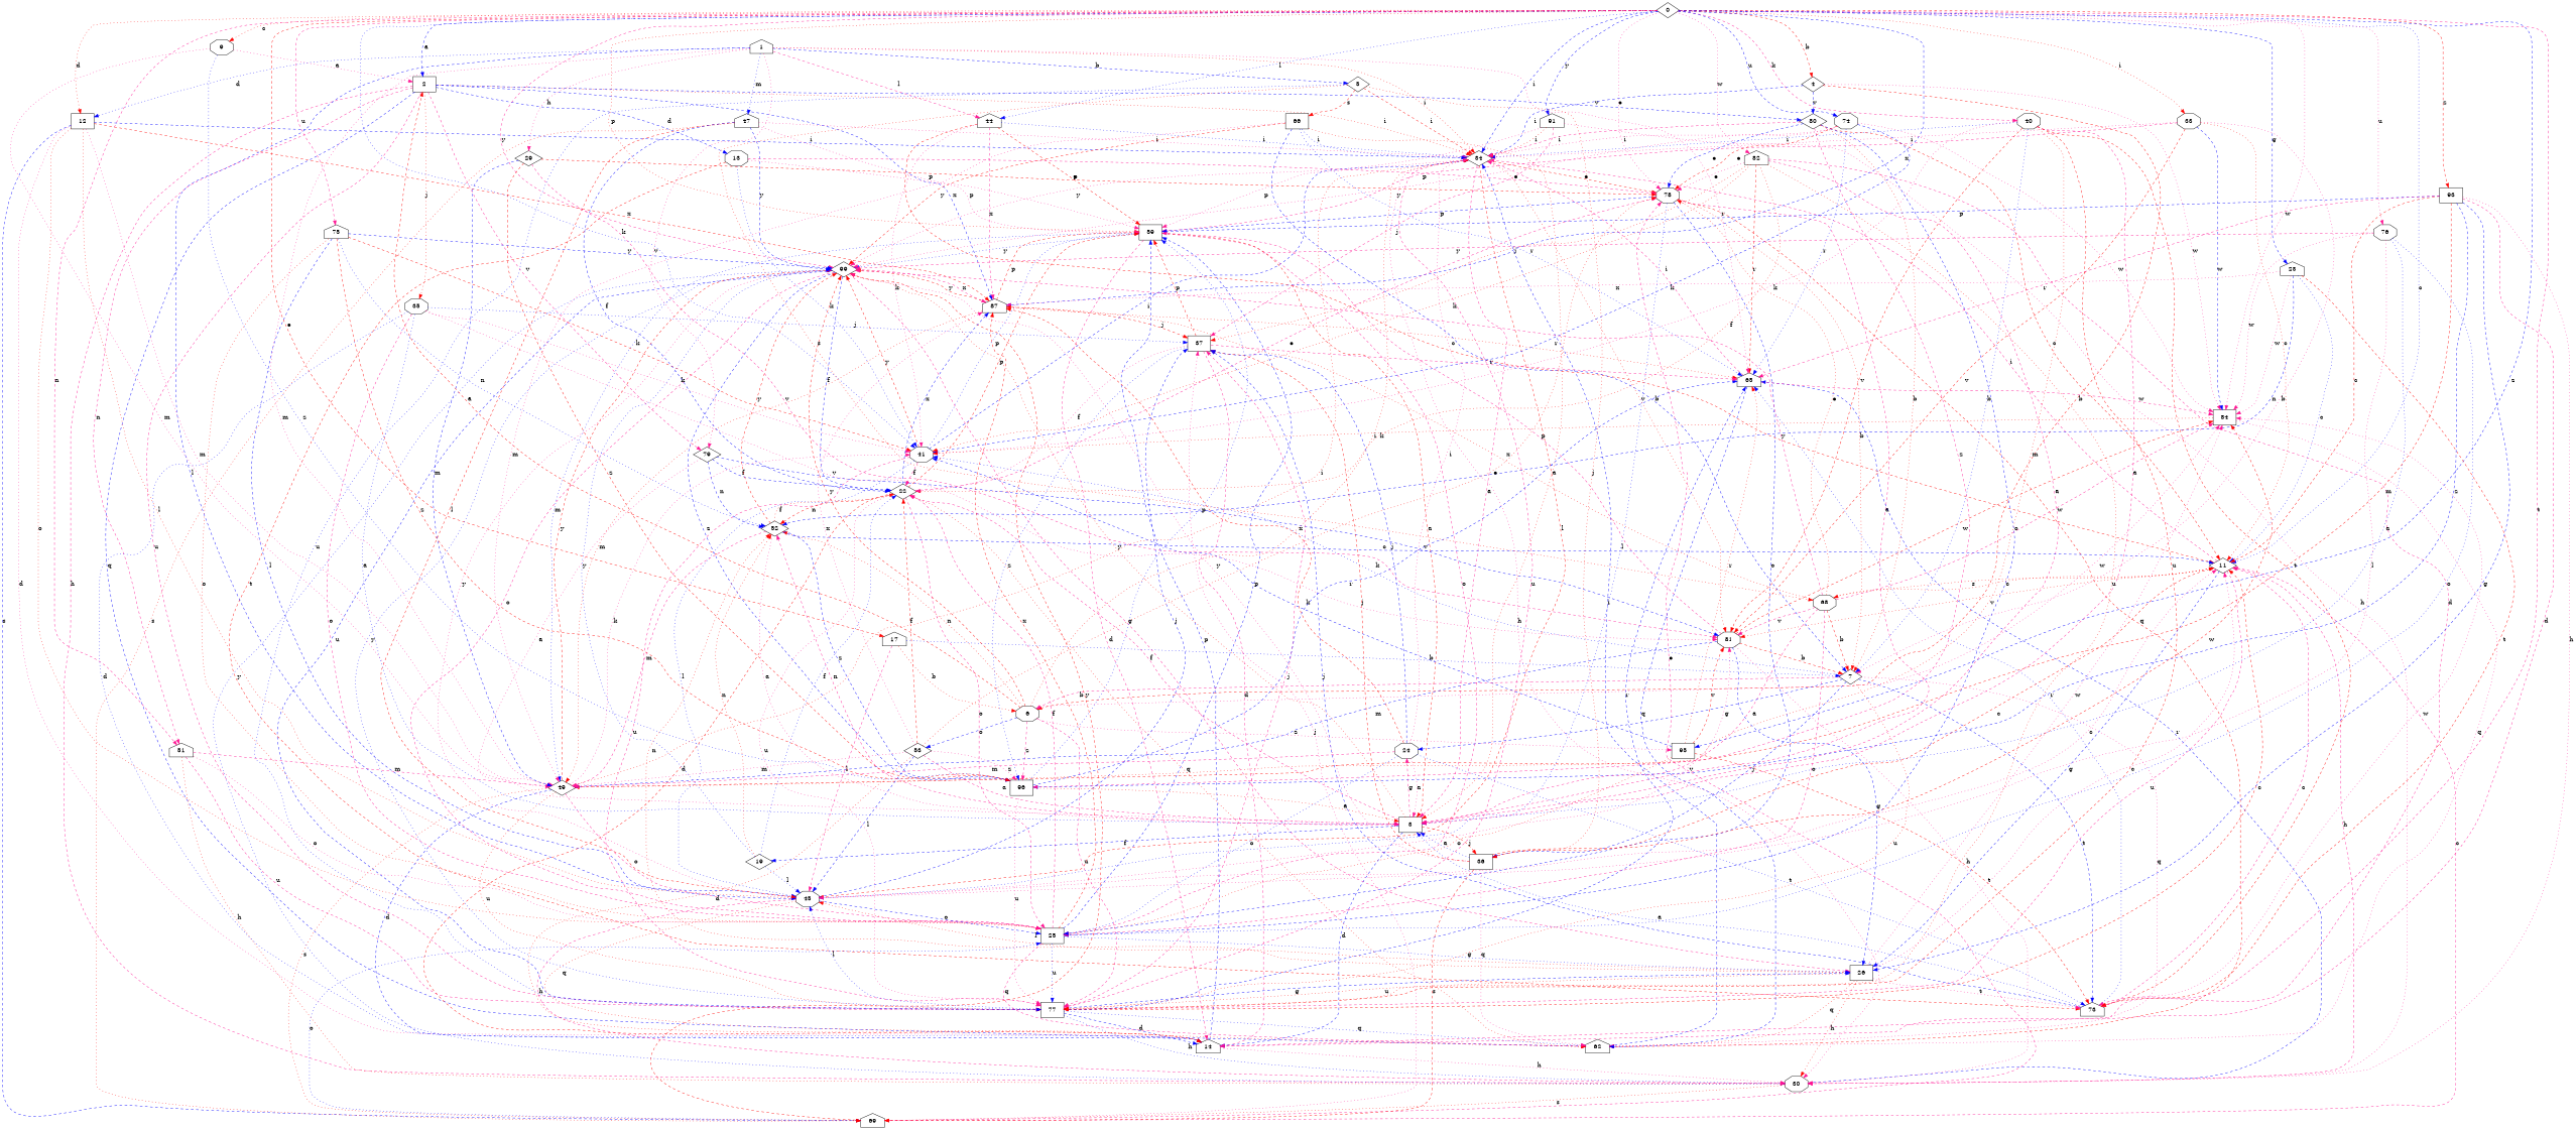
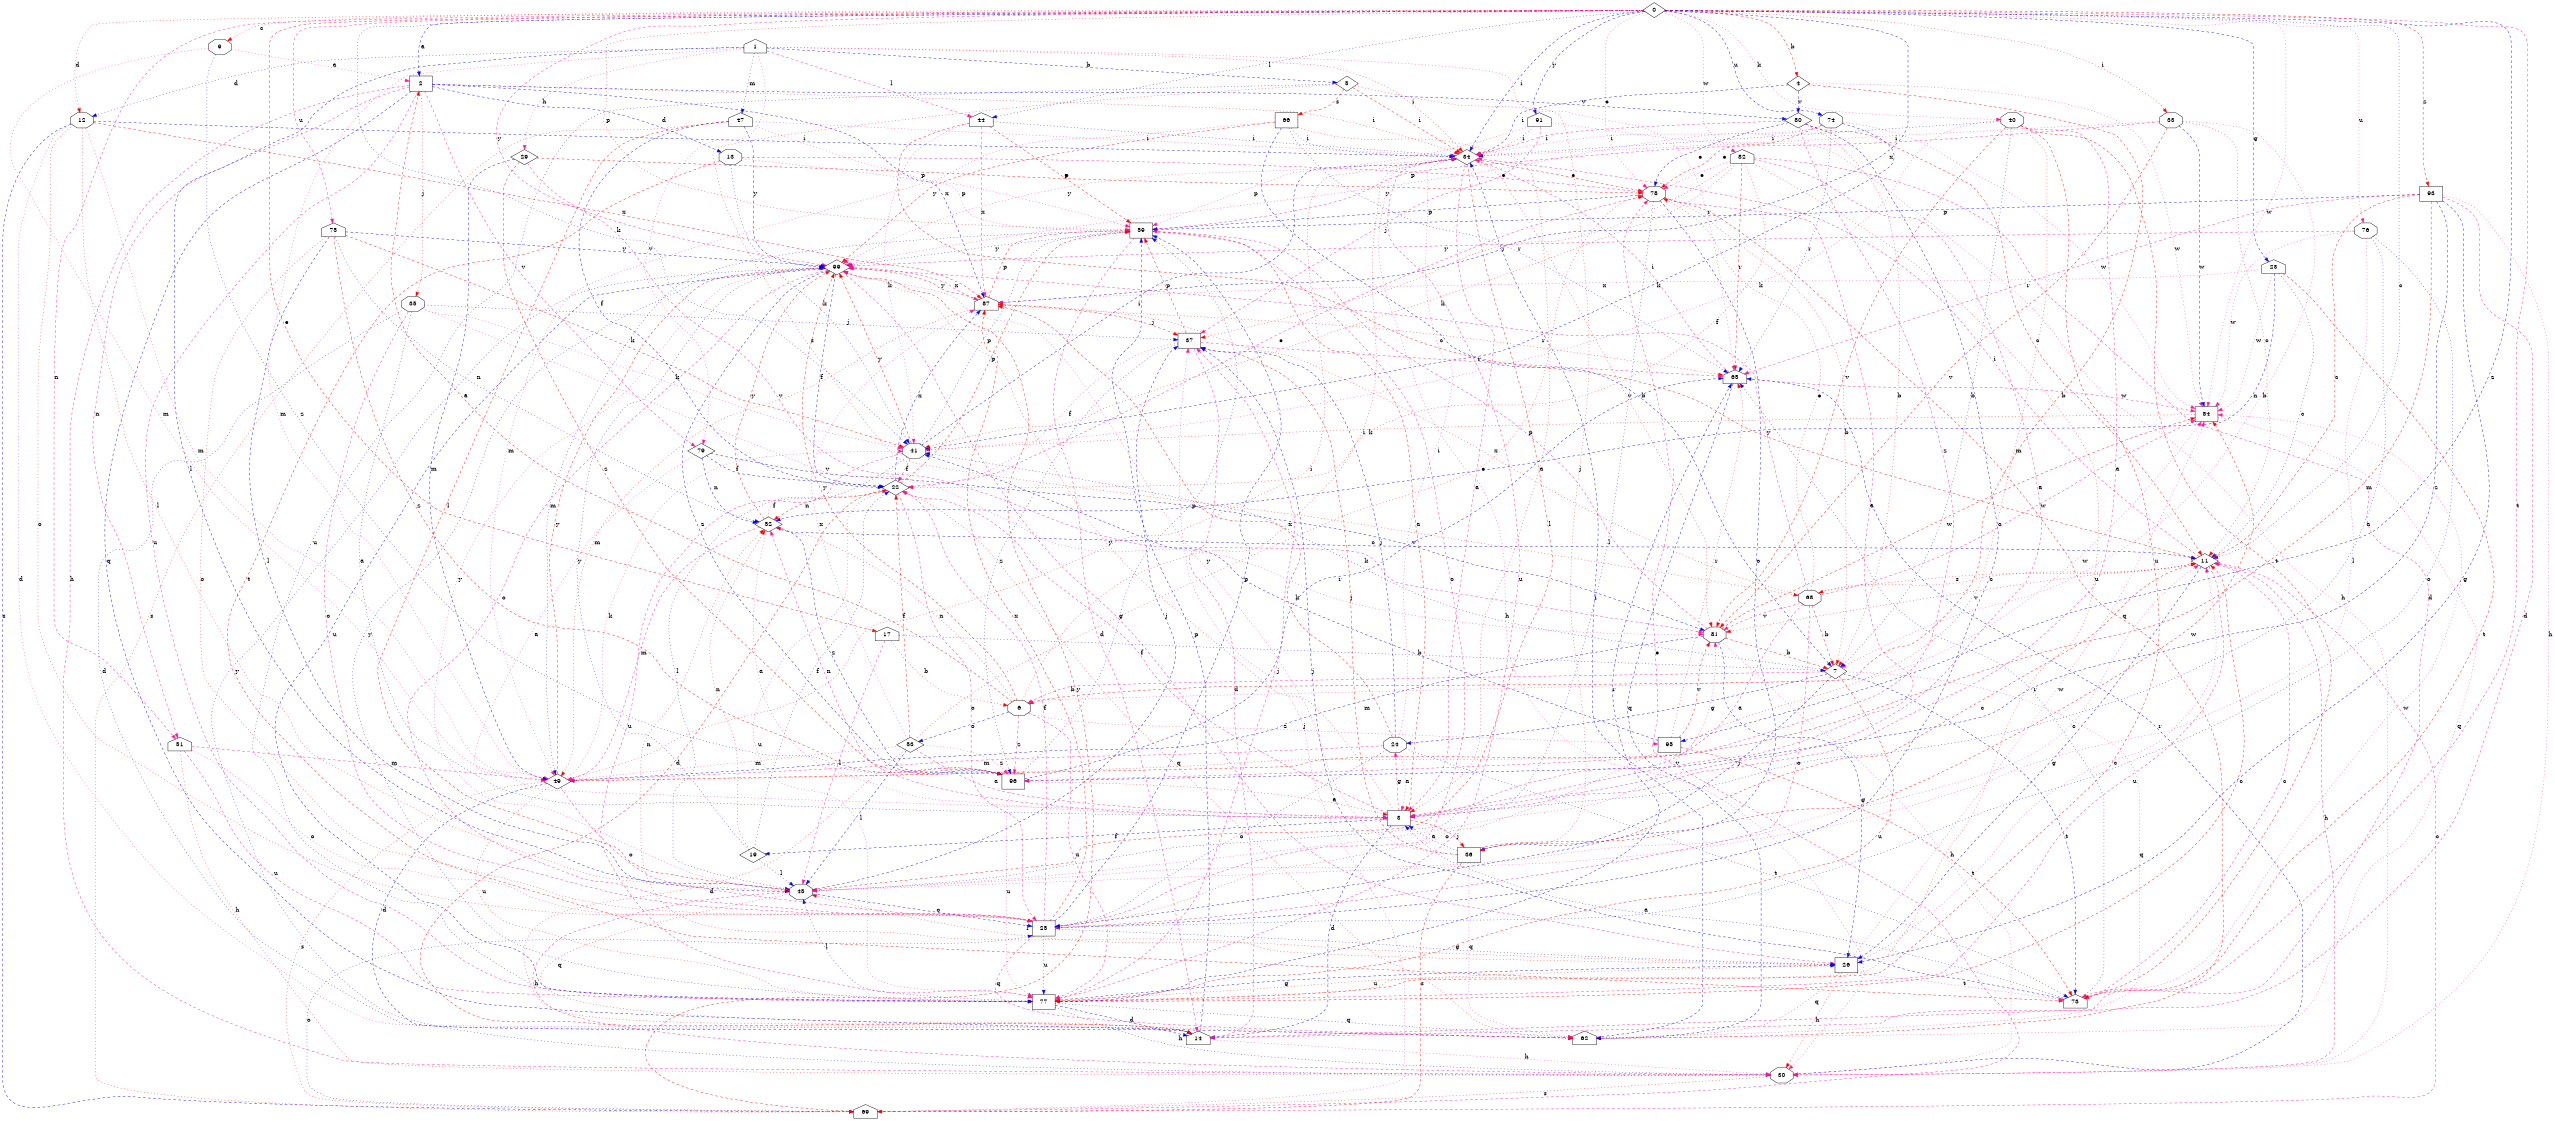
  strict digraph {
    node [shape=diamond]
    edge [color=deeppink style=dashed]
    2 [shape=box]
    0
    4
    9 [shape=octagon]
    11
-   12 [shape=box]
+   12 [shape=octagon]
    17 [shape=house]
    n8 [label=78 shape=octagon]
    23 [shape=house]
    33 [shape=octagon]
    34
    40 [shape=octagon]
    41 [shape=octagon]
    44 [shape=house]
    51 [shape=house]
    59 [shape=box]
    73 [shape=house]
    74 [shape=octagon]
    75 [shape=house]
    76 [shape=octagon]
    82 [shape=house]
    84 [shape=box]
    87 [shape=house]
    91 [shape=house]
    n25 [label=99]
    93 [shape=box]
    95 [shape=box]
    79
    13 [shape=octagon]
    30 [shape=octagon]
    35 [shape=octagon]
    62 [shape=house]
    77 [shape=box]
    80
    6 [shape=octagon]
    49
    96 [shape=box]
    68 [shape=octagon]
    26 [shape=box]
    81 [shape=octagon]
    45 [shape=octagon]
    14 [shape=house]
    n43 [label=25 shape=box]
    69 [shape=house]
    7
    3 [shape=box]
    52
    22
    65 [shape=house]
    37 [shape=box]
    1 [shape=house]
    5
    29
    47 [shape=house]
    36 [shape=box]
    66 [shape=box]
    19
    24 [shape=octagon]
    53
    2 -> 34 [color=red label=i style=dotted]
    2 -> 51 [label=n]
    2 -> 87 [color=blue label=x]
    2 -> 79 [label=v]
    2 -> 13 [color=blue label=d]
    2 -> 30 [label=h]
    2 -> 35 [color=red label=j style=dotted]
    2 -> 62 [color=blue label=q]
    2 -> 77 [label=u]
    2 -> 80 [color=blue label=v]
    0 -> 2 [color=blue label=a]
    0 -> 4 [color=red label=b]
    0 -> 9 [color=red label=c style=dotted]
    0 -> 11 [color=blue label=c style=dotted]
    0 -> 12 [color=red label=d style=dotted]
    0 -> 17 [color=red label=e]
    0 -> n8 [label=e style=dotted]
    0 -> 23 [color=blue label=g]
    0 -> 33 [color=red label=i style=dotted]
    0 -> 34 [color=blue label=i]
-   0 -> 40 [label=k]
+   0 -> 40 [label=k style=dotted]
    0 -> 41 [color=blue label=k style=dotted]
    0 -> 44 [color=blue label=l style=dotted]
    0 -> 51 [label=n]
    0 -> 59 [color=red label=p style=dotted]
    0 -> 73 [label=t]
    0 -> 74 [color=blue label=u]
    0 -> 75 [label=u]
    0 -> 76 [label=u style=dotted]
    0 -> 82 [label=w style=dotted]
    0 -> 84 [label=w style=dotted]
    0 -> 87 [color=blue label=x]
    0 -> 91 [color=blue label=y]
    0 -> n25 [label=y]
    0 -> 93 [color=red label=z]
    0 -> 95 [color=blue label=z]
    4 -> 34 [color=blue label=i]
    4 -> 84 [label=w style=dotted]
    4 -> 80 [color=blue label=v]
    4 -> 6 [color=red label=b]
    9 -> 2 [label=a style=dotted]
    9 -> 49 [label=m style=dotted]
    9 -> 96 [color=blue label=z style=dotted]
    11 -> 34 [label=i]
    11 -> 30 [label=h]
    11 -> 77 [label=u]
    11 -> 68 [color=red label=s style=dotted]
    11 -> 26 [color=blue label=g]
    11 -> 81 [color=red label=v style=dotted]
    12 -> 34 [color=blue label=i]
    12 -> 87 [color=red label=x]
    12 -> 49 [label=m style=dotted]
    12 -> 45 [color=red label=l style=dotted]
    12 -> 14 [label=d style=dotted]
    12 -> n43 [color=red label=o style=dotted]
    12 -> 69 [color=blue label=s]
    17 -> 6 [color=red label=b style=dotted]
    17 -> 45 [label=l]
    17 -> 7 [color=blue label=b style=dotted]
    n8 -> 59 [color=blue label=p]
    n8 -> 62 [color=red label=q]
    n8 -> 45 [color=blue label=l style=dotted]
    n8 -> n43 [color=blue label=o]
    n8 -> 7 [color=red label=b style=dotted]
    n8 -> 3 [label=a]
    23 -> 11 [color=blue label=c style=dotted]
    23 -> 73 [color=red label=t]
    23 -> 84 [label=w style=dotted]
    23 -> 87 [label=x style=dotted]
    23 -> 52 [color=blue label=n]
    33 -> 11 [color=red label=c style=dotted]
    33 -> 34 [label=i style=dotted]
    33 -> 59 [label=p]
    33 -> 84 [color=blue label=w]
    33 -> 81 [color=red label=v]
    33 -> 7 [label=b style=dotted]
    34 -> n8 [color=red label=e]
    34 -> 59 [label=p style=dotted]
    34 -> 30 [label=h style=dotted]
    34 -> 77 [label=u]
    34 -> 81 [color=red label=v style=dotted]
    34 -> 45 [color=red label=l]
    34 -> 3 [label=a]
    40 -> 34 [color=blue label=i style=dotted]
    40 -> 41 [label=k style=dotted]
    40 -> 73 [color=red label=t]
    40 -> 77 [color=red label=u]
    40 -> 49 [color=red label=m style=dotted]
    40 -> 81 [color=red label=v]
    40 -> 7 [color=blue label=b style=dotted]
    40 -> 3 [label=a]
    41 -> 34 [color=blue label=i]
    41 -> 59 [color=blue label=p style=dotted]
    41 -> n25 [color=red label=y]
    41 -> 77 [label=u]
    41 -> 45 [color=blue label=l style=dotted]
    41 -> 22 [label=f]
    44 -> 11 [color=red label=c]
    44 -> 34 [color=blue label=i style=dotted]
    44 -> 41 [label=k style=dotted]
    44 -> 59 [color=red label=p]
    44 -> 87 [label=x]
    51 -> 30 [color=red label=h style=dotted]
    51 -> 77 [label=u]
    51 -> 49 [label=m]
    51 -> n43 [label=o style=dotted]
    59 -> n25 [color=blue label=y style=dotted]
    59 -> 49 [color=blue label=m style=dotted]
    59 -> 14 [label=d]
    59 -> n43 [label=o]
    59 -> 3 [color=red label=a]
    73 -> 11 [label=c]
    73 -> 84 [label=w style=dotted]
    73 -> 3 [color=blue label=a style=dotted]
    73 -> 65 [color=blue label=r style=dotted]
    73 -> 37 [color=blue label=j]
    74 -> n8 [color=red label=e]
    74 -> 34 [label=i style=dotted]
    74 -> 41 [color=blue label=k]
    74 -> 84 [label=w style=dotted]
    74 -> n25 [label=y style=dotted]
    74 -> 65 [color=blue label=r style=dotted]
    75 -> 41 [color=red label=k]
    75 -> n25 [color=blue label=y]
    75 -> 96 [color=red label=z]
    75 -> 45 [color=blue label=l]
    75 -> n43 [color=red label=o style=dotted]
    75 -> 52 [color=blue label=n style=dotted]
    76 -> 84 [label=w style=dotted]
    76 -> n25 [label=y]
    76 -> 45 [label=l style=dotted]
    76 -> n43 [color=blue label=o style=dotted]
    76 -> 3 [color=blue label=a style=dotted]
    82 -> n8 [label=e style=dotted]
    82 -> 41 [color=red label=k style=dotted]
    82 -> 77 [color=red label=u style=dotted]
    82 -> 14 [label=d]
    82 -> 3 [label=a]
    82 -> 22 [color=red label=f style=dotted]
    82 -> 65 [color=red label=r]
    82 -> 37 [color=red label=j style=dotted]
    84 -> 41 [color=red label=k style=dotted]
    84 -> 62 [label=q style=dotted]
    87 -> 59 [color=red label=p]
    87 -> n25 [color=red label=y]
    87 -> 49 [color=red label=m style=dotted]
    87 -> 65 [color=red label=r style=dotted]
    87 -> 37 [color=red label=j]
    91 -> 34 [color=red label=i style=dotted]
    91 -> n25 [label=y style=dotted]
    91 -> 30 [label=h style=dotted]
    91 -> 37 [label=j]
    n25 -> 87 [label=x]
    n25 -> 77 [color=blue label=u]
    n25 -> 96 [color=blue label=z]
    n25 -> 26 [label=g]
    n25 -> n43 [label=o]
    n25 -> 22 [color=blue label=f]
    93 -> 11 [color=red label=c]
    93 -> 59 [color=blue label=p]
    93 -> 30 [label=h style=dotted]
    93 -> 49 [color=red label=m]
    93 -> 96 [color=blue label=z]
    93 -> 26 [color=blue label=g]
    93 -> 14 [label=d]
    93 -> 65 [label=r]
    95 -> 41 [color=blue label=k]
    95 -> 73 [color=red label=t]
    95 -> 81 [color=red label=v]
    95 -> n43 [color=red label=o style=dotted]
    95 -> 65 [color=red label=r style=dotted]
    79 -> 81 [color=blue label=v]
    79 -> 3 [label=a style=dotted]
    79 -> 52 [color=blue label=n]
    79 -> 22 [color=blue label=f]
    13 -> n8 [label=e]
    13 -> 41 [color=blue label=k style=dotted]
    13 -> 59 [label=p style=dotted]
    13 -> 73 [color=red label=t]
    30 -> n25 [color=blue label=y style=dotted]
    30 -> 69 [color=red label=s style=dotted]
    30 -> 65 [color=blue label=r]
    35 -> 41 [label=k style=dotted]
    35 -> 81 [label=v style=dotted]
    35 -> 14 [color=blue label=d style=dotted]
    35 -> n43 [label=o]
    35 -> 3 [color=blue label=a style=dotted]
    35 -> 37 [color=blue label=j style=dotted]
    62 -> 34 [color=blue label=i]
    77 -> 11 [color=red label=c]
    77 -> n25 [color=blue label=y style=dotted]
    77 -> 30 [color=blue label=h style=dotted]
    77 -> 62 [color=blue label=q style=dotted]
    77 -> 26 [color=blue label=g]
    77 -> 45 [color=blue label=l style=dotted]
    77 -> 14 [color=blue label=d]
    77 -> 65 [color=blue label=r]
    77 -> 37 [label=j]
    80 -> 11 [color=red label=c]
    80 -> n8 [color=blue label=e]
    80 -> 34 [label=i]
    80 -> 96 [label=z]
    80 -> n43 [color=blue label=o]
    80 -> 7 [color=red label=b style=dotted]
    6 -> 2 [color=red label=a]
    6 -> 34 [color=red label=i style=dotted]
    6 -> 84 [label=w style=dotted]
    6 -> n25 [color=red label=y]
    6 -> 95 [label=z style=dotted]
    6 -> 77 [label=u]
    6 -> 96 [label=z]
    6 -> 52 [color=red label=n style=dotted]
    6 -> 53 [color=blue label=o]
    49 -> 34 [color=red label=i style=dotted]
    49 -> 41 [label=k style=dotted]
    49 -> n25 [color=red label=y]
    49 -> 77 [color=red label=u style=dotted]
    49 -> 14 [color=blue label=d]
    49 -> n43 [label=o]
    49 -> 69 [color=red label=s style=dotted]
    96 -> 59 [color=blue label=p style=dotted]
    96 -> 77 [label=u style=dotted]
    96 -> 3 [color=red label=a style=dotted]
    96 -> 65 [color=blue label=r]
    68 -> 11 [color=red label=c style=dotted]
    68 -> n8 [color=red label=e style=dotted]
    68 -> 84 [label=w]
    68 -> 87 [color=red label=x style=dotted]
    68 -> n25 [label=y]
    68 -> 81 [label=v]
    68 -> n43 [label=o]
    68 -> 7 [color=red label=b]
    68 -> 3 [label=a]
    26 -> 11 [label=c style=dotted]
    26 -> 73 [label=t style=dotted]
    26 -> 84 [label=w style=dotted]
    26 -> 30 [color=red label=h style=dotted]
    26 -> 62 [color=red label=q style=dotted]
    26 -> 77 [color=red label=u style=dotted]
    26 -> 45 [color=red label=l style=dotted]
    26 -> 52 [color=red label=n style=dotted]
    81 -> 59 [label=p]
    81 -> 84 [color=red label=w]
    81 -> 30 [label=h style=dotted]
    81 -> 49 [color=blue label=m]
    81 -> 26 [color=blue label=g]
    81 -> 7 [color=red label=b]
    45 -> 11 [label=c style=dotted]
    45 -> n25 [label=y style=dotted]
    45 -> 30 [label=h]
    45 -> 62 [color=red label=q style=dotted]
    45 -> 81 [label=v style=dotted]
    45 -> n43 [color=blue label=o]
    45 -> 37 [color=blue label=j]
    14 -> 59 [color=blue label=p]
    14 -> 30 [label=h style=dotted]
    n43 -> 59 [color=blue label=p]
    n43 -> 87 [color=red label=x]
    n43 -> 62 [label=q]
    n43 -> 77 [color=blue label=u style=dotted]
    n43 -> 26 [color=blue label=g style=dotted]
    n43 -> 22 [label=f]
    69 -> 11 [label=c]
    69 -> n8 [label=e]
    69 -> n25 [color=red label=y]
    69 -> n43 [color=blue label=o style=dotted]
    69 -> 37 [label=j style=dotted]
    7 -> 41 [color=blue label=k style=dotted]
    7 -> 73 [color=blue label=t]
    7 -> 62 [label=q style=dotted]
-   7 -> 77 [color=red label=u style=dotted]
+   7 -> 77 [color=red label=u]
    7 -> 6 [label=b]
    7 -> 36 [color=blue label=j]
    7 -> 24 [color=blue label=g]
    3 -> n25 [color=red label=y style=dotted]
    3 -> 14 [color=blue label=d]
    3 -> 52 [label=n]
    3 -> 22 [label=f]
    3 -> 36 [color=red label=j]
    3 -> 19 [color=blue label=f]
    3 -> 24 [label=g]
    52 -> 11 [color=blue label=c]
    52 -> n25 [color=red label=y]
    52 -> 49 [label=m]
    52 -> 96 [color=blue label=z]
    52 -> 3 [label=a style=dotted]
    52 -> 22 [color=red label=f style=dotted]
    22 -> n8 [label=e]
    22 -> 59 [color=red label=p]
    22 -> 87 [color=blue label=x]
    22 -> 62 [color=red label=q style=dotted]
    22 -> 77 [label=u style=dotted]
    22 -> 14 [color=red label=d]
    22 -> n43 [label=o]
    22 -> 52 [color=red label=n]
    65 -> 34 [label=i]
    65 -> 84 [label=w]
    65 -> 62 [color=blue label=q]
    37 -> 59 [color=red label=p]
    37 -> 96 [color=blue label=z style=dotted]
    37 -> 14 [label=d]
    37 -> 22 [label=f style=dotted]
    37 -> 65 [label=r]
    1 -> 12 [color=blue label=d style=dotted]
    1 -> 34 [color=red label=i style=dotted]
    1 -> 44 [label=l]
    1 -> 79 [label=v style=dotted]
    1 -> 49 [label=m style=dotted]
    1 -> 45 [color=blue label=l]
    1 -> 65 [label=r style=dotted]
    1 -> 5 [color=blue label=b]
    1 -> 29 [label=h style=dotted]
    1 -> 47 [color=blue label=m style=dotted]
    5 -> 34 [color=red label=i]
    5 -> 77 [color=blue label=u style=dotted]
    5 -> 68 [color=red label=s style=dotted]
    5 -> 36 [color=red label=j style=dotted]
    5 -> 66 [color=red label=s]
    29 -> n8 [color=red label=e]
    29 -> 49 [color=blue label=m]
    29 -> 96 [color=red label=z]
    29 -> 81 [label=v]
    47 -> 34 [label=i style=dotted]
    47 -> 59 [label=p style=dotted]
    47 -> n25 [color=blue label=y]
    47 -> 45 [color=red label=l]
    47 -> 69 [color=red label=s style=dotted]
    47 -> 22 [color=blue label=f]
    36 -> 11 [color=red label=c]
    36 -> 84 [color=red label=w]
    36 -> n25 [label=y style=dotted]
    36 -> 62 [label=q style=dotted]
    36 -> 69 [color=red label=s]
    36 -> 3 [color=blue label=a style=dotted]
    36 -> 37 [color=red label=j]
    66 -> 34 [color=blue label=i style=dotted]
    66 -> n25 [color=red label=y]
    66 -> 49 [label=m style=dotted]
    66 -> 7 [color=blue label=b]
    66 -> 3 [color=red label=a style=dotted]
    66 -> 65 [color=blue label=r style=dotted]
    19 -> n25 [color=blue label=y style=dotted]
    19 -> 45 [color=blue label=l style=dotted]
    19 -> 52 [color=red label=n style=dotted]
    19 -> 22 [color=blue label=f style=dotted]
    24 -> 34 [label=i style=dotted]
    24 -> 73 [color=blue label=t style=dotted]
    24 -> 87 [color=red label=x]
    24 -> 49 [label=m]
    24 -> n43 [color=blue label=o style=dotted]
    24 -> 3 [label=a style=dotted]
    24 -> 37 [color=blue label=j]
    53 -> n8 [color=red label=e style=dotted]
    53 -> 87 [label=x style=dotted]
    53 -> 49 [label=m style=dotted]
    53 -> 96 [label=z style=dotted]
    53 -> 45 [color=blue label=l]
    53 -> 14 [color=red label=d style=dotted]
    53 -> 3 [label=a]
    53 -> 22 [color=red label=f]
  }
